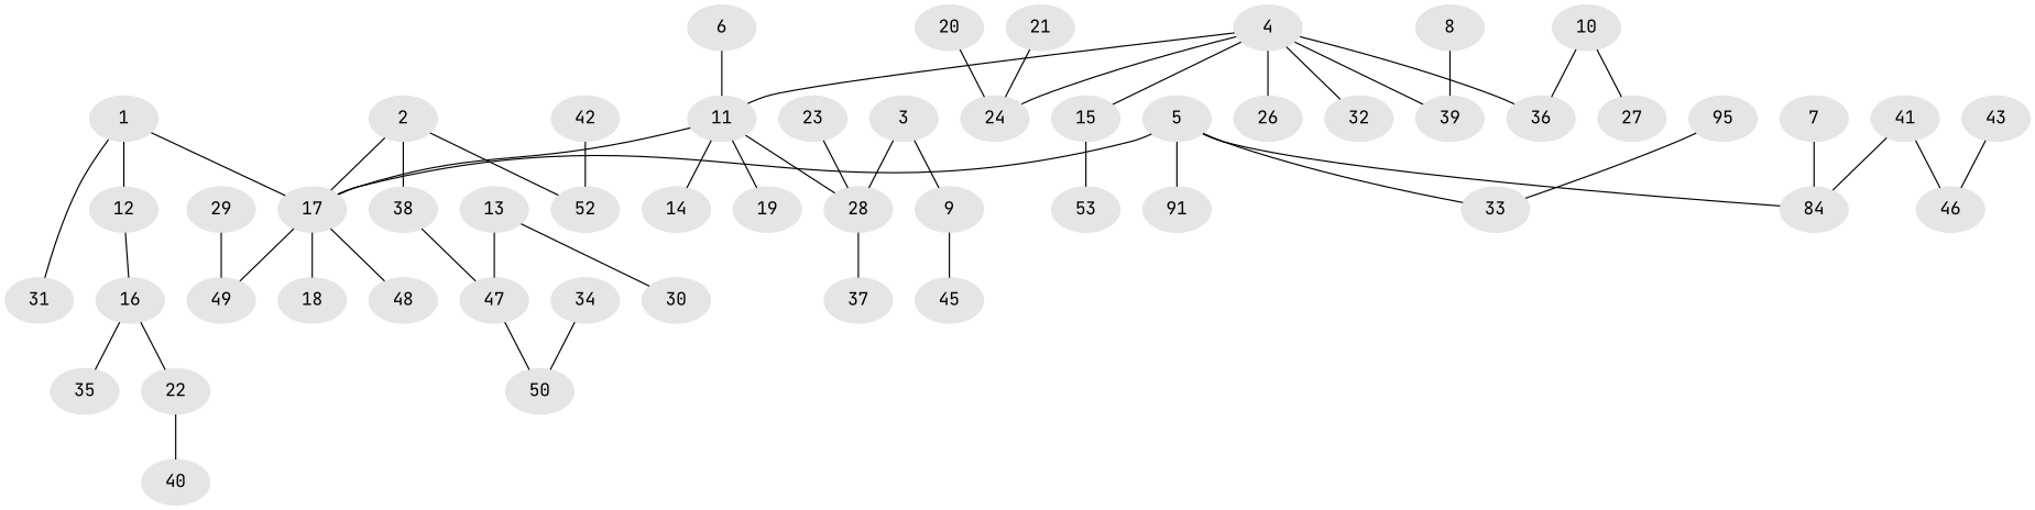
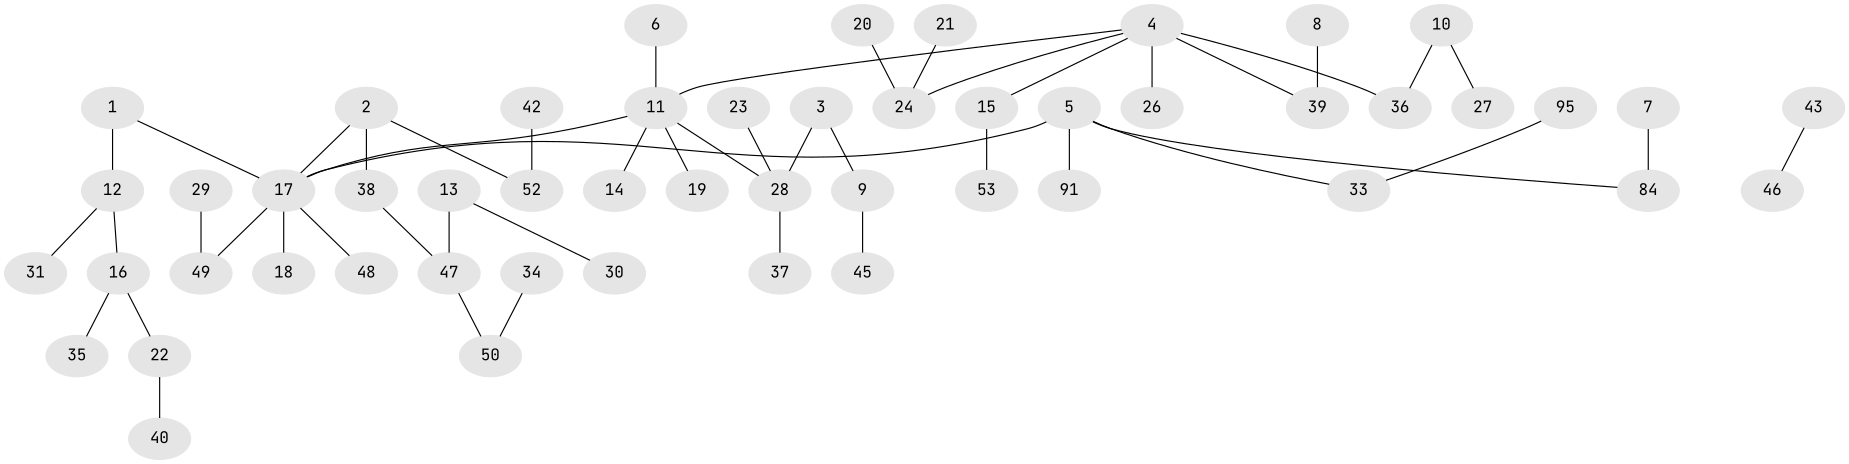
  graph {
    fontname="JetBrains Mono"
    node [color=gray90 fontname="JetBrains Mono" style=filled]
    edge [fontname="JetBrains Mono" weight=1.0]
    1
    12
    17
    31
    16
    18
    48
    49
    2
    38
    52
    47
    3
    9
    28
    45
    37
    4
    11
    15
    24
    26
-   32
    36
    39
    14
    19
    53
    5
    33
    n31 [label=84]
    n32 [label=91]
    6
    7
    8
    10
    27
    22
    35
    13
    30
    50
    40
    20
    21
    23
    n47 [label=95]
    29
    34
-   41
    46
    42
    43
    1 -- 12
    1 -- 17
-   1 -- 31
+   12 -- 31
    12 -- 16
    17 -- 18
    17 -- 48
    17 -- 49
    16 -- 22
    16 -- 35
    2 -- 17
    2 -- 38
    2 -- 52
    38 -- 47
    47 -- 50
    3 -- 9
    3 -- 28
    9 -- 45
    28 -- 37
    4 -- 11
    4 -- 15
    4 -- 24
    4 -- 26
-   4 -- 32
    4 -- 36
    4 -- 39
    11 -- 17
    11 -- 28
    11 -- 14
    11 -- 19
    15 -- 53
    5 -- 17
    5 -- 33
    5 -- n31
    5 -- n32
    6 -- 11
    7 -- n31
    8 -- 39
    10 -- 36
    10 -- 27
    22 -- 40
    13 -- 47
    13 -- 30
    20 -- 24
    21 -- 24
    23 -- 28
    n47 -- 33
    29 -- 49
    34 -- 50
-   41 -- n31
-   41 -- 46
    42 -- 52
    43 -- 46
  }
